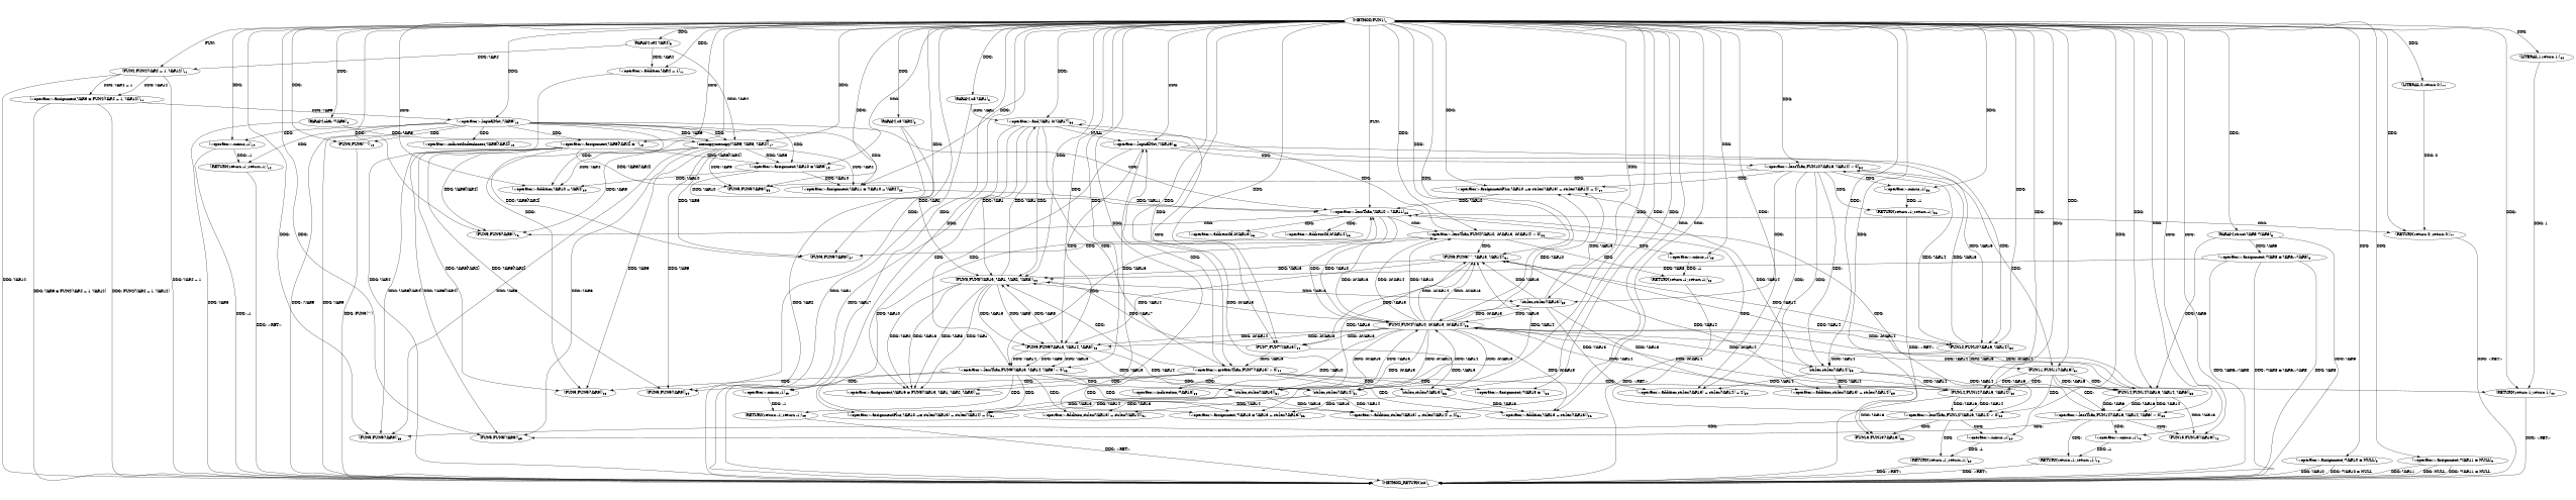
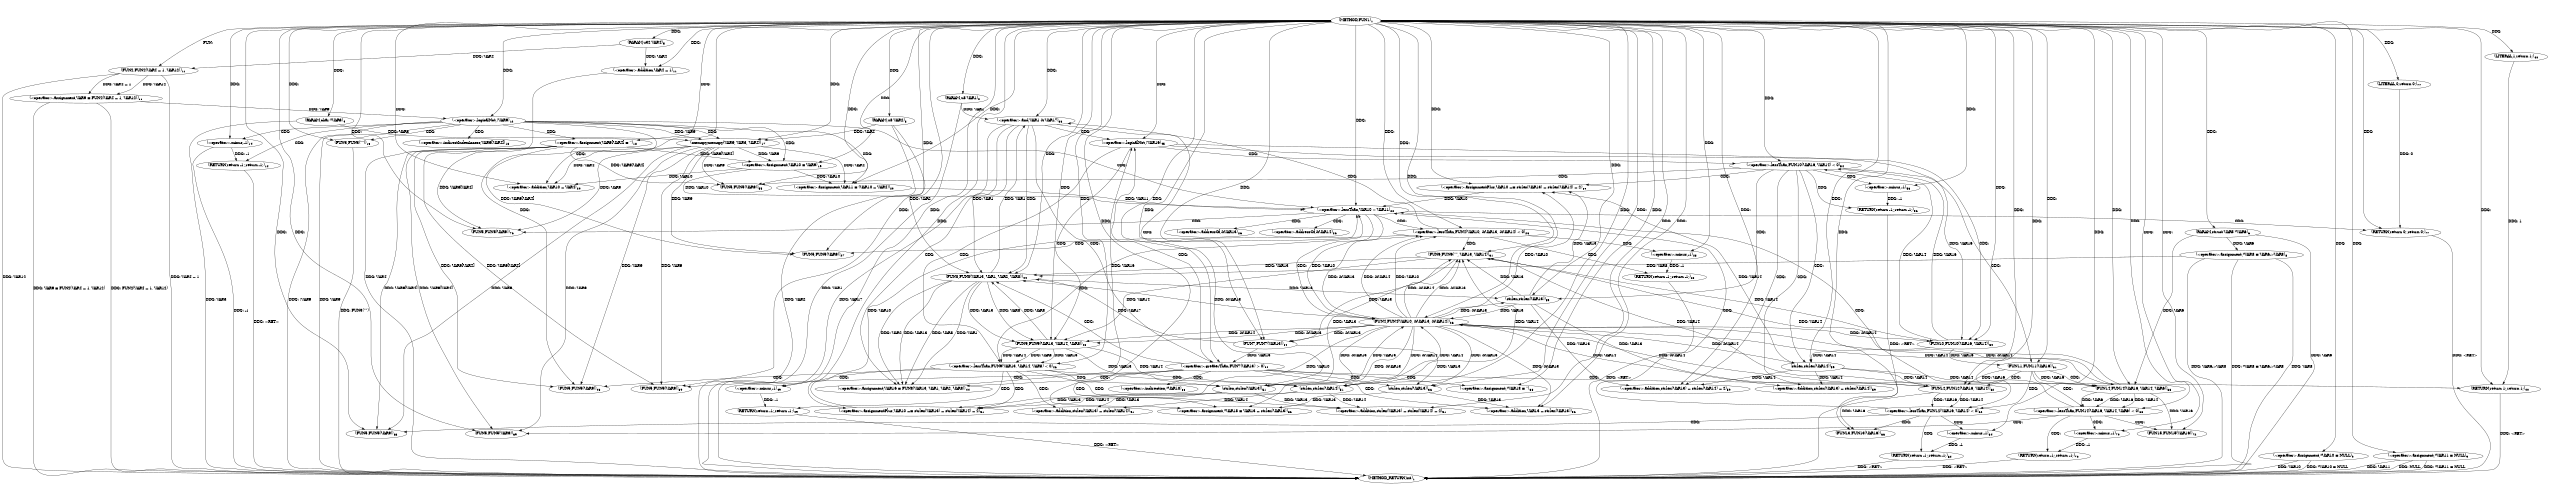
  digraph {
    n1 [label=<(METHOD,FUN1)<SUB>1</SUB>>]
    n2 [label=<(PARAM,u8 VAR1)<SUB>2</SUB>>]
    n3 [label=<(PARAM,u8 VAR2)<SUB>3</SUB>>]
    n4 [label=<(PARAM,char *VAR3)<SUB>4</SUB>>]
    n5 [label=<(PARAM,u32 VAR4)<SUB>5</SUB>>]
    n6 [label=<(PARAM,struct VAR5 *VAR6)<SUB>6</SUB>>]
    n7 [label=<(&lt;operator&gt;.assignment,*VAR10 = NULL)<SUB>9</SUB>>]
    n8 [label=<(&lt;operator&gt;.assignment,*VAR11 = NULL)<SUB>9</SUB>>]
    n9 [label=<(memcpy,memcpy(VAR9, VAR3, VAR4))<SUB>17</SUB>>]
    n10 [label=<(&lt;operator&gt;.assignment,VAR9[VAR4] = '')<SUB>18</SUB>>]
    n11 [label=<(&lt;operator&gt;.assignment,VAR10 = VAR9)<SUB>19</SUB>>]
    n12 [label=<(&lt;operator&gt;.assignment,VAR11 = (VAR10 + VAR4))<SUB>20</SUB>>]
    n13 [label=<(FUN5,FUN5(VAR9))<SUB>76</SUB>>]
    n14 [label=<(RETURN,return 0;,return 0;)<SUB>77</SUB>>]
    n15 [label=<(&lt;operator&gt;.logicalNot,!VAR9)<SUB>12</SUB>>]
    n16 [label=<(&lt;operator&gt;.lessThan,VAR10 &lt; VAR11)<SUB>22</SUB>>]
    n17 [label=<(LITERAL,0,return 0;)<SUB>77</SUB>>]
    n18 [label=<(FUN2,FUN2(VAR4 + 1, VAR12))<SUB>11</SUB>>]
    n19 [label=<(FUN3,FUN3(&quot;&quot;))<SUB>13</SUB>>]
    n20 [label=<(&lt;operator&gt;.addition,VAR10 + VAR4)<SUB>20</SUB>>]
    n21 [label=<(FUN6,FUN6(&quot;&quot;, VAR13, VAR14))<SUB>31</SUB>>]
    n22 [label=<(&lt;operator&gt;.assignmentPlus,VAR10 += strlen(VAR13) + strlen(VAR14) + 2)<SUB>59</SUB>>]
    n23 [label=<(&lt;operator&gt;.addition,VAR4 + 1)<SUB>11</SUB>>]
    n24 [label=<(&lt;operator&gt;.minus,-1)<SUB>14</SUB>>]
    n25 [label=<(&lt;operator&gt;.lessThan,FUN4(VAR10, &amp;VAR13, &amp;VAR14) &lt; 0)<SUB>26</SUB>>]
    n26 [label=<(&lt;operator&gt;.and,VAR1 &amp; VAR17)<SUB>33</SUB>>]
    n27 [label=<(&lt;operator&gt;.logicalNot,!VAR16)<SUB>45</SUB>>]
    n28 [label=<(&lt;operator&gt;.lessThan,FUN10(VAR16, VAR14) &lt; 0)<SUB>54</SUB>>]
    n29 [label=<(FUN11,FUN11(VAR16))<SUB>61</SUB>>]
    n30 [label=<(FUN5,FUN5(VAR9))<SUB>27</SUB>>]
    n31 [label=<(FUN8,FUN8(VAR13, VAR1, VAR2, VAR8))<SUB>44</SUB>>]
    n32 [label=<(&lt;operator&gt;.assignmentPlus,VAR10 += strlen(VAR13) + strlen(VAR14) + 2)<SUB>51</SUB>>]
    n33 [label=<(FUN5,FUN5(VAR9))<SUB>55</SUB>>]
    n34 [label=<(&lt;operator&gt;.addition,strlen(VAR13) + strlen(VAR14) + 2)<SUB>59</SUB>>]
    n35 [label=<(FUN13,FUN13(VAR16))<SUB>66</SUB>>]
    n36 [label=<(FUN4,FUN4(VAR10, &amp;VAR13, &amp;VAR14))<SUB>26</SUB>>]
    n37 [label=<(&lt;operator&gt;.minus,-1)<SUB>28</SUB>>]
    n38 [label=<(&lt;operator&gt;.greaterThan,FUN7(VAR13) &gt; 0)<SUB>34</SUB>>]
    n39 [label=<(&lt;operator&gt;.lessThan,FUN9(VAR13, 					VAR14, VAR8) &lt; 0)<SUB>46</SUB>>]
    n40 [label=<(FUN10,FUN10(VAR16, VAR14))<SUB>54</SUB>>]
    n41 [label=<(&lt;operator&gt;.minus,-1)<SUB>56</SUB>>]
    n42 [label=<(&lt;operator&gt;.lessThan,FUN12(VAR16, VAR14) &lt; 0)<SUB>62</SUB>>]
    n43 [label=<(FUN15,FUN15(VAR16))<SUB>72</SUB>>]
    n44 [label=<(&lt;operator&gt;.assignment,*VAR18 = VAR13 + strlen(VAR13))<SUB>36</SUB>>]
    n45 [label=<(&lt;operator&gt;.assignment,*VAR18 = '')<SUB>38</SUB>>]
    n46 [label=<(FUN5,FUN5(VAR9))<SUB>39</SUB>>]
    n47 [label=<(RETURN,return 1;,return 1;)<SUB>40</SUB>>]
    n48 [label=<(FUN5,FUN5(VAR9))<SUB>48</SUB>>]
    n49 [label=<(&lt;operator&gt;.addition,strlen(VAR13) + strlen(VAR14) + 2)<SUB>51</SUB>>]
    n50 [label=<(strlen,strlen(VAR13))<SUB>59</SUB>>]
    n51 [label=<(strlen,strlen(VAR14))<SUB>59</SUB>>]
    n52 [label=<(FUN5,FUN5(VAR9))<SUB>63</SUB>>]
    n53 [label=<(&lt;operator&gt;.lessThan,FUN14(VAR16, VAR14, VAR6) &lt; 0)<SUB>68</SUB>>]
    n54 [label=<(FUN7,FUN7(VAR13))<SUB>34</SUB>>]
    n55 [label=<(LITERAL,1,return 1;)<SUB>40</SUB>>]
    n56 [label=<(FUN9,FUN9(VAR13, 					VAR14, VAR8))<SUB>46</SUB>>]
    n57 [label=<(&lt;operator&gt;.minus,-1)<SUB>49</SUB>>]
    n58 [label=<(FUN12,FUN12(VAR16, VAR14))<SUB>62</SUB>>]
    n59 [label=<(&lt;operator&gt;.minus,-1)<SUB>64</SUB>>]
    n60 [label=<(FUN5,FUN5(VAR9))<SUB>69</SUB>>]
    n61 [label=<(&lt;operator&gt;.addition,VAR13 + strlen(VAR13))<SUB>36</SUB>>]
    n62 [label=<(strlen,strlen(VAR13))<SUB>51</SUB>>]
    n63 [label=<(strlen,strlen(VAR14))<SUB>51</SUB>>]
    n64 [label=<(FUN14,FUN14(VAR16, VAR14, VAR6))<SUB>68</SUB>>]
    n65 [label=<(&lt;operator&gt;.minus,-1)<SUB>70</SUB>>]
    n66 [label=<(strlen,strlen(VAR13))<SUB>36</SUB>>]
    n67 [label=<(METHOD_RETURN,int)<SUB>1</SUB>>]
    n68 [label=<(&lt;operator&gt;.assignment,*VAR8 = VAR6-&gt;VAR8)<SUB>8</SUB>>]
    n69 [label=<(RETURN,return -1;,return -1;)<SUB>14</SUB>>]
    n70 [label=<(&lt;operator&gt;.indirectIndexAccess,VAR9[VAR4])<SUB>18</SUB>>]
    n71 [label=<(&lt;operator&gt;.addressOf,&amp;VAR13)<SUB>26</SUB>>]
    n72 [label=<(&lt;operator&gt;.addressOf,&amp;VAR14)<SUB>26</SUB>>]
    n73 [label=<(&lt;operator&gt;.assignment,VAR9 = FUN2(VAR4 + 1, VAR12))<SUB>11</SUB>>]
    n74 [label=<(RETURN,return -1;,return -1;)<SUB>28</SUB>>]
    n75 [label=<(&lt;operator&gt;.assignment,VAR16 = FUN8(VAR13, VAR1, VAR2, VAR8))<SUB>44</SUB>>]
    n76 [label=<(RETURN,return -1;,return -1;)<SUB>56</SUB>>]
    n77 [label=<(&lt;operator&gt;.addition,strlen(VAR13) + strlen(VAR14))<SUB>59</SUB>>]
    n78 [label=<(&lt;operator&gt;.indirection,*VAR18)<SUB>38</SUB>>]
    n79 [label=<(RETURN,return -1;,return -1;)<SUB>49</SUB>>]
    n80 [label=<(&lt;operator&gt;.addition,strlen(VAR13) + strlen(VAR14))<SUB>51</SUB>>]
    n81 [label=<(RETURN,return -1;,return -1;)<SUB>64</SUB>>]
    n82 [label=<(RETURN,return -1;,return -1;)<SUB>70</SUB>>]
    n1 -> n2 [label="DDG: "]
    n1 -> n3 [label="DDG: "]
    n1 -> n4 [label="DDG: "]
    n1 -> n5 [label="DDG: "]
    n1 -> n6 [label="DDG: "]
    n1 -> n7 [label="DDG: "]
    n1 -> n8 [label="DDG: "]
    n1 -> n9 [label="DDG: "]
    n1 -> n10 [label="DDG: "]
    n1 -> n11 [label="DDG: "]
    n1 -> n12 [label="DDG: "]
    n1 -> n13 [label="DDG: "]
    n1 -> n14 [label="DDG: "]
    n1 -> n15 [label="DDG: "]
-   n1 -> n16 [label="FUN: "]
+   n1 -> n16 [label="DDG: "]
    n1 -> n17 [label="DDG: "]
    n1 -> n18 [label="FUN: "]
    n1 -> n19 [label="DDG: "]
    n1 -> n20 [label="DDG: "]
    n1 -> n21 [label="DDG: "]
    n1 -> n22 [label="DDG: "]
    n1 -> n23 [label="DDG: "]
    n1 -> n24 [label="DDG: "]
    n1 -> n25 [label="DDG: "]
    n1 -> n26 [label="DDG: "]
    n1 -> n27 [label="DDG: "]
    n1 -> n28 [label="DDG: "]
    n1 -> n29 [label="DDG: "]
    n1 -> n30 [label="DDG: "]
    n1 -> n31 [label="DDG: "]
    n1 -> n32 [label="DDG: "]
    n1 -> n33 [label="DDG: "]
    n1 -> n34 [label="DDG: "]
    n1 -> n35 [label="DDG: "]
    n1 -> n36 [label="DDG: "]
    n1 -> n37 [label="DDG: "]
    n1 -> n38 [label="DDG: "]
    n1 -> n39 [label="DDG: "]
    n1 -> n40 [label="DDG: "]
    n1 -> n41 [label="DDG: "]
    n1 -> n42 [label="DDG: "]
    n1 -> n43 [label="DDG: "]
    n1 -> n44 [label="DDG: "]
    n1 -> n45 [label="DDG: "]
    n1 -> n46 [label="DDG: "]
    n1 -> n47 [label="DDG: "]
    n1 -> n48 [label="DDG: "]
    n1 -> n49 [label="DDG: "]
    n1 -> n50 [label="DDG: "]
    n1 -> n51 [label="DDG: "]
    n1 -> n52 [label="DDG: "]
    n1 -> n53 [label="DDG: "]
    n1 -> n54 [label="DDG: "]
    n1 -> n55 [label="DDG: "]
    n1 -> n56 [label="DDG: "]
    n1 -> n57 [label="DDG: "]
    n1 -> n58 [label="DDG: "]
    n1 -> n59 [label="DDG: "]
    n1 -> n60 [label="DDG: "]
    n1 -> n61 [label="DDG: "]
    n1 -> n62 [label="DDG: "]
    n1 -> n63 [label="DDG: "]
    n1 -> n64 [label="DDG: "]
    n1 -> n65 [label="DDG: "]
    n1 -> n66 [label="DDG: "]
    n2 -> n26 [label="DDG: VAR1"]
    n2 -> n67 [label="DDG: VAR1"]
    n3 -> n31 [label="DDG: VAR2"]
    n3 -> n67 [label="DDG: VAR2"]
    n4 -> n9 [label="DDG: VAR3"]
    n4 -> n67 [label="DDG: VAR3"]
-   n5 -> n9 [label="DDG: VAR4"]
+   n3 -> n9 [label="DDG: VAR4"]
    n5 -> n18 [label="DDG: VAR4"]
    n5 -> n23 [label="DDG: VAR4"]
    n6 -> n64 [label="DDG: VAR6"]
    n6 -> n67 [label="DDG: VAR6"]
    n6 -> n68 [label="DDG: VAR6"]
    n7 -> n67 [label="DDG: VAR10"]
    n7 -> n67 [label="DDG: *VAR10 = NULL"]
    n8 -> n67 [label="DDG: VAR11"]
    n8 -> n67 [label="DDG: NULL"]
    n8 -> n67 [label="DDG: *VAR11 = NULL"]
    n9 -> n11 [label="DDG: VAR9"]
    n9 -> n12 [label="DDG: VAR4"]
    n9 -> n13 [label="DDG: VAR9"]
    n9 -> n20 [label="DDG: VAR4"]
    n9 -> n30 [label="DDG: VAR9"]
    n9 -> n33 [label="DDG: VAR9"]
    n9 -> n46 [label="DDG: VAR9"]
    n9 -> n48 [label="DDG: VAR9"]
    n9 -> n52 [label="DDG: VAR9"]
    n9 -> n60 [label="DDG: VAR9"]
    n10 -> n11 [label="DDG: VAR9[VAR4]"]
    n10 -> n13 [label="DDG: VAR9[VAR4]"]
    n10 -> n30 [label="DDG: VAR9[VAR4]"]
    n10 -> n33 [label="DDG: VAR9[VAR4]"]
    n10 -> n46 [label="DDG: VAR9[VAR4]"]
    n10 -> n48 [label="DDG: VAR9[VAR4]"]
    n10 -> n52 [label="DDG: VAR9[VAR4]"]
    n10 -> n60 [label="DDG: VAR9[VAR4]"]
    n11 -> n12 [label="DDG: VAR10"]
    n11 -> n16 [label="DDG: VAR10"]
    n11 -> n20 [label="DDG: VAR10"]
    n12 -> n16 [label="DDG: VAR11"]
    n14 -> n67 [label="DDG: &lt;RET&gt;"]
    n15 -> n9 [label="DDG: VAR9"]
    n15 -> n9 [label="CDG: "]
    n15 -> n10 [label="CDG: "]
    n15 -> n11 [label="CDG: "]
    n15 -> n12 [label="CDG: "]
    n15 -> n16 [label="CDG: "]
    n15 -> n19 [label="CDG: "]
    n15 -> n20 [label="CDG: "]
    n15 -> n24 [label="CDG: "]
    n15 -> n67 [label="DDG: VAR9"]
    n15 -> n67 [label="DDG: !VAR9"]
    n15 -> n69 [label="CDG: "]
    n15 -> n70 [label="CDG: "]
    n16 -> n13 [label="CDG: "]
    n16 -> n14 [label="CDG: "]
    n16 -> n25 [label="CDG: "]
    n16 -> n36 [label="DDG: VAR10"]
    n16 -> n36 [label="CDG: "]
    n16 -> n71 [label="CDG: "]
    n16 -> n72 [label="CDG: "]
    n17 -> n14 [label="DDG: 0"]
    n18 -> n67 [label="DDG: VAR4 + 1"]
    n18 -> n67 [label="DDG: VAR12"]
    n18 -> n73 [label="DDG: VAR4 + 1"]
    n18 -> n73 [label="DDG: VAR12"]
    n19 -> n67 [label="DDG: FUN3(&quot;&quot;)"]
    n21 -> n31 [label="DDG: VAR13"]
    n21 -> n40 [label="DDG: VAR14"]
    n21 -> n54 [label="DDG: VAR13"]
    n21 -> n56 [label="DDG: VAR14"]
    n22 -> n16 [label="DDG: VAR10"]
    n23 -> n67 [label="DDG: VAR4"]
    n24 -> n67 [label="DDG: -1"]
    n24 -> n69 [label="DDG: -1"]
    n25 -> n21 [label="CDG: "]
    n25 -> n26 [label="CDG: "]
    n25 -> n30 [label="CDG: "]
    n25 -> n37 [label="CDG: "]
    n25 -> n74 [label="CDG: "]
-   n26 -> n27 [label="NULL: "]
+   n26 -> n27 [label="CDG: "]
    n26 -> n31 [label="DDG: VAR1"]
    n26 -> n31 [label="CDG: "]
    n26 -> n38 [label="CDG: "]
    n26 -> n54 [label="CDG: "]
    n26 -> n67 [label="DDG: VAR17"]
    n26 -> n75 [label="CDG: "]
    n27 -> n28 [label="CDG: "]
    n27 -> n39 [label="CDG: "]
    n27 -> n40 [label="DDG: VAR16"]
    n27 -> n40 [label="CDG: "]
    n27 -> n56 [label="CDG: "]
    n28 -> n22 [label="CDG: "]
    n28 -> n29 [label="CDG: "]
    n28 -> n33 [label="CDG: "]
    n28 -> n34 [label="CDG: "]
    n28 -> n41 [label="CDG: "]
    n28 -> n50 [label="CDG: "]
    n28 -> n51 [label="CDG: "]
    n28 -> n76 [label="CDG: "]
    n28 -> n77 [label="CDG: "]
    n29 -> n42 [label="CDG: "]
    n29 -> n53 [label="CDG: "]
    n29 -> n58 [label="DDG: VAR16"]
    n29 -> n58 [label="CDG: "]
    n29 -> n64 [label="DDG: VAR16"]
    n29 -> n64 [label="CDG: "]
    n31 -> n26 [label="DDG: VAR1"]
    n31 -> n50 [label="DDG: VAR13"]
    n31 -> n56 [label="DDG: VAR13"]
    n31 -> n56 [label="DDG: VAR8"]
    n31 -> n75 [label="DDG: VAR13"]
    n31 -> n75 [label="DDG: VAR1"]
    n31 -> n75 [label="DDG: VAR2"]
    n31 -> n75 [label="DDG: VAR8"]
    n32 -> n16 [label="DDG: VAR10"]
    n36 -> n21 [label="DDG: &amp;VAR13"]
    n36 -> n21 [label="DDG: &amp;VAR14"]
    n36 -> n22 [label="DDG: VAR10"]
    n36 -> n25 [label="DDG: VAR10"]
    n36 -> n25 [label="DDG: &amp;VAR13"]
    n36 -> n25 [label="DDG: &amp;VAR14"]
    n36 -> n31 [label="DDG: &amp;VAR13"]
    n36 -> n32 [label="DDG: VAR10"]
    n36 -> n40 [label="DDG: &amp;VAR14"]
    n36 -> n44 [label="DDG: &amp;VAR13"]
    n36 -> n50 [label="DDG: &amp;VAR13"]
    n36 -> n51 [label="DDG: &amp;VAR14"]
    n36 -> n54 [label="DDG: &amp;VAR13"]
    n36 -> n56 [label="DDG: &amp;VAR13"]
    n36 -> n56 [label="DDG: &amp;VAR14"]
    n36 -> n58 [label="DDG: &amp;VAR14"]
    n36 -> n61 [label="DDG: &amp;VAR13"]
    n36 -> n62 [label="DDG: &amp;VAR13"]
    n36 -> n63 [label="DDG: &amp;VAR14"]
    n36 -> n64 [label="DDG: &amp;VAR14"]
    n36 -> n66 [label="DDG: &amp;VAR13"]
    n37 -> n74 [label="DDG: -1"]
    n38 -> n27 [label="CDG: "]
    n38 -> n31 [label="CDG: "]
    n38 -> n44 [label="CDG: "]
    n38 -> n45 [label="CDG: "]
    n38 -> n46 [label="CDG: "]
    n38 -> n47 [label="CDG: "]
    n38 -> n61 [label="CDG: "]
    n38 -> n66 [label="CDG: "]
    n38 -> n75 [label="CDG: "]
    n38 -> n78 [label="CDG: "]
    n39 -> n16 [label="CDG: "]
    n39 -> n32 [label="CDG: "]
    n39 -> n48 [label="CDG: "]
    n39 -> n49 [label="CDG: "]
    n39 -> n57 [label="CDG: "]
    n39 -> n62 [label="CDG: "]
    n39 -> n63 [label="CDG: "]
    n39 -> n79 [label="CDG: "]
    n39 -> n80 [label="CDG: "]
    n40 -> n28 [label="DDG: VAR16"]
    n40 -> n28 [label="DDG: VAR14"]
    n40 -> n29 [label="DDG: VAR16"]
    n40 -> n51 [label="DDG: VAR14"]
    n41 -> n76 [label="DDG: -1"]
    n42 -> n16 [label="CDG: "]
    n42 -> n35 [label="CDG: "]
    n42 -> n52 [label="CDG: "]
    n42 -> n59 [label="CDG: "]
    n42 -> n81 [label="CDG: "]
    n47 -> n67 [label="DDG: &lt;RET&gt;"]
    n50 -> n21 [label="DDG: VAR13"]
    n50 -> n22 [label="DDG: VAR13"]
    n50 -> n34 [label="DDG: VAR13"]
    n50 -> n36 [label="DDG: VAR13"]
    n50 -> n77 [label="DDG: VAR13"]
    n51 -> n22 [label="DDG: VAR14"]
    n51 -> n34 [label="DDG: VAR14"]
    n51 -> n58 [label="DDG: VAR14"]
    n51 -> n64 [label="DDG: VAR14"]
    n51 -> n77 [label="DDG: VAR14"]
    n53 -> n16 [label="CDG: "]
    n53 -> n43 [label="CDG: "]
    n53 -> n60 [label="CDG: "]
    n53 -> n65 [label="CDG: "]
    n53 -> n82 [label="CDG: "]
    n54 -> n31 [label="DDG: VAR17"]
    n54 -> n38 [label="DDG: VAR13"]
    n54 -> n66 [label="DDG: VAR13"]
    n55 -> n47 [label="DDG: 1"]
    n56 -> n31 [label="DDG: VAR8"]
    n56 -> n39 [label="DDG: VAR13"]
    n56 -> n39 [label="DDG: VAR14"]
    n56 -> n39 [label="DDG: VAR8"]
    n56 -> n62 [label="DDG: VAR13"]
    n56 -> n63 [label="DDG: VAR14"]
    n57 -> n79 [label="DDG: -1"]
    n58 -> n21 [label="DDG: VAR14"]
    n58 -> n35 [label="DDG: VAR16"]
    n58 -> n36 [label="DDG: VAR14"]
    n58 -> n42 [label="DDG: VAR16"]
    n58 -> n42 [label="DDG: VAR14"]
    n59 -> n81 [label="DDG: -1"]
    n62 -> n21 [label="DDG: VAR13"]
    n62 -> n32 [label="DDG: VAR13"]
    n62 -> n36 [label="DDG: VAR13"]
    n62 -> n49 [label="DDG: VAR13"]
    n62 -> n80 [label="DDG: VAR13"]
    n63 -> n21 [label="DDG: VAR14"]
    n63 -> n32 [label="DDG: VAR14"]
    n63 -> n36 [label="DDG: VAR14"]
    n63 -> n49 [label="DDG: VAR14"]
    n63 -> n80 [label="DDG: VAR14"]
    n64 -> n21 [label="DDG: VAR14"]
    n64 -> n36 [label="DDG: VAR14"]
    n64 -> n43 [label="DDG: VAR16"]
    n64 -> n53 [label="DDG: VAR16"]
    n64 -> n53 [label="DDG: VAR14"]
    n64 -> n53 [label="DDG: VAR6"]
    n65 -> n82 [label="DDG: -1"]
    n66 -> n44 [label="DDG: VAR13"]
    n66 -> n61 [label="DDG: VAR13"]
    n68 -> n31 [label="DDG: VAR8"]
    n68 -> n67 [label="DDG: VAR8"]
    n68 -> n67 [label="DDG: VAR6-&gt;VAR8"]
    n68 -> n67 [label="DDG: *VAR8 = VAR6-&gt;VAR8"]
    n69 -> n67 [label="DDG: &lt;RET&gt;"]
    n73 -> n15 [label="DDG: VAR9"]
    n73 -> n67 [label="DDG: FUN2(VAR4 + 1, VAR12)"]
    n73 -> n67 [label="DDG: VAR9 = FUN2(VAR4 + 1, VAR12)"]
    n74 -> n67 [label="DDG: &lt;RET&gt;"]
    n75 -> n27 [label="DDG: VAR16"]
    n76 -> n67 [label="DDG: &lt;RET&gt;"]
    n79 -> n67 [label="DDG: &lt;RET&gt;"]
    n81 -> n67 [label="DDG: &lt;RET&gt;"]
    n82 -> n67 [label="DDG: &lt;RET&gt;"]
  }
